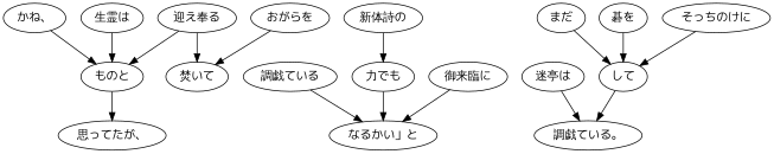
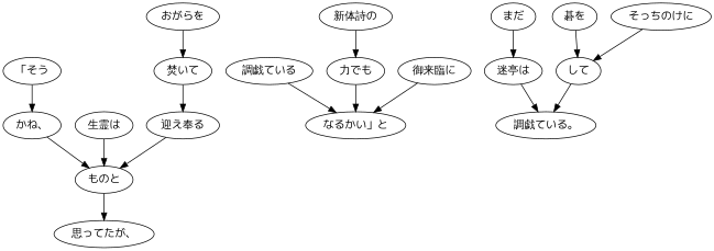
  digraph {
    fontname="DejaVu Sans Mono"
    node [fontname="DejaVu Sans Mono"]
    edge [fontname="DejaVu Sans Mono"]
+   n1 [label="「そう"]
    n2 [label="かね、"]
    n3 [label="ものと"]
    n4 [label="思ってたが、"]
    n5 [label="生霊は"]
    n6 [label="おがらを"]
    n7 [label="焚いて"]
    n8 [label="迎え奉る"]
    n9 [label="なるかい」と"]
    n10 [label="調戯ている"]
    n11 [label="新体詩の"]
    n12 [label="力でも"]
    n13 [label="御来臨に"]
    n14 [label="調戯ている。"]
    n15 [label="迷亭は"]
    n16 [label="まだ"]
    n17 [label="して"]
    n18 [label="碁を"]
    n19 [label="そっちのけに"]
+   n1 -> n2
    n2 -> n3
    n3 -> n4
    n5 -> n3
    n6 -> n7
-   n8 -> n7
+   n7 -> n8
    n8 -> n3
    n10 -> n9
    n11 -> n12
    n12 -> n9
    n13 -> n9
    n15 -> n14
-   n16 -> n17
+   n16 -> n15
    n17 -> n14
    n18 -> n17
    n19 -> n17
  }
